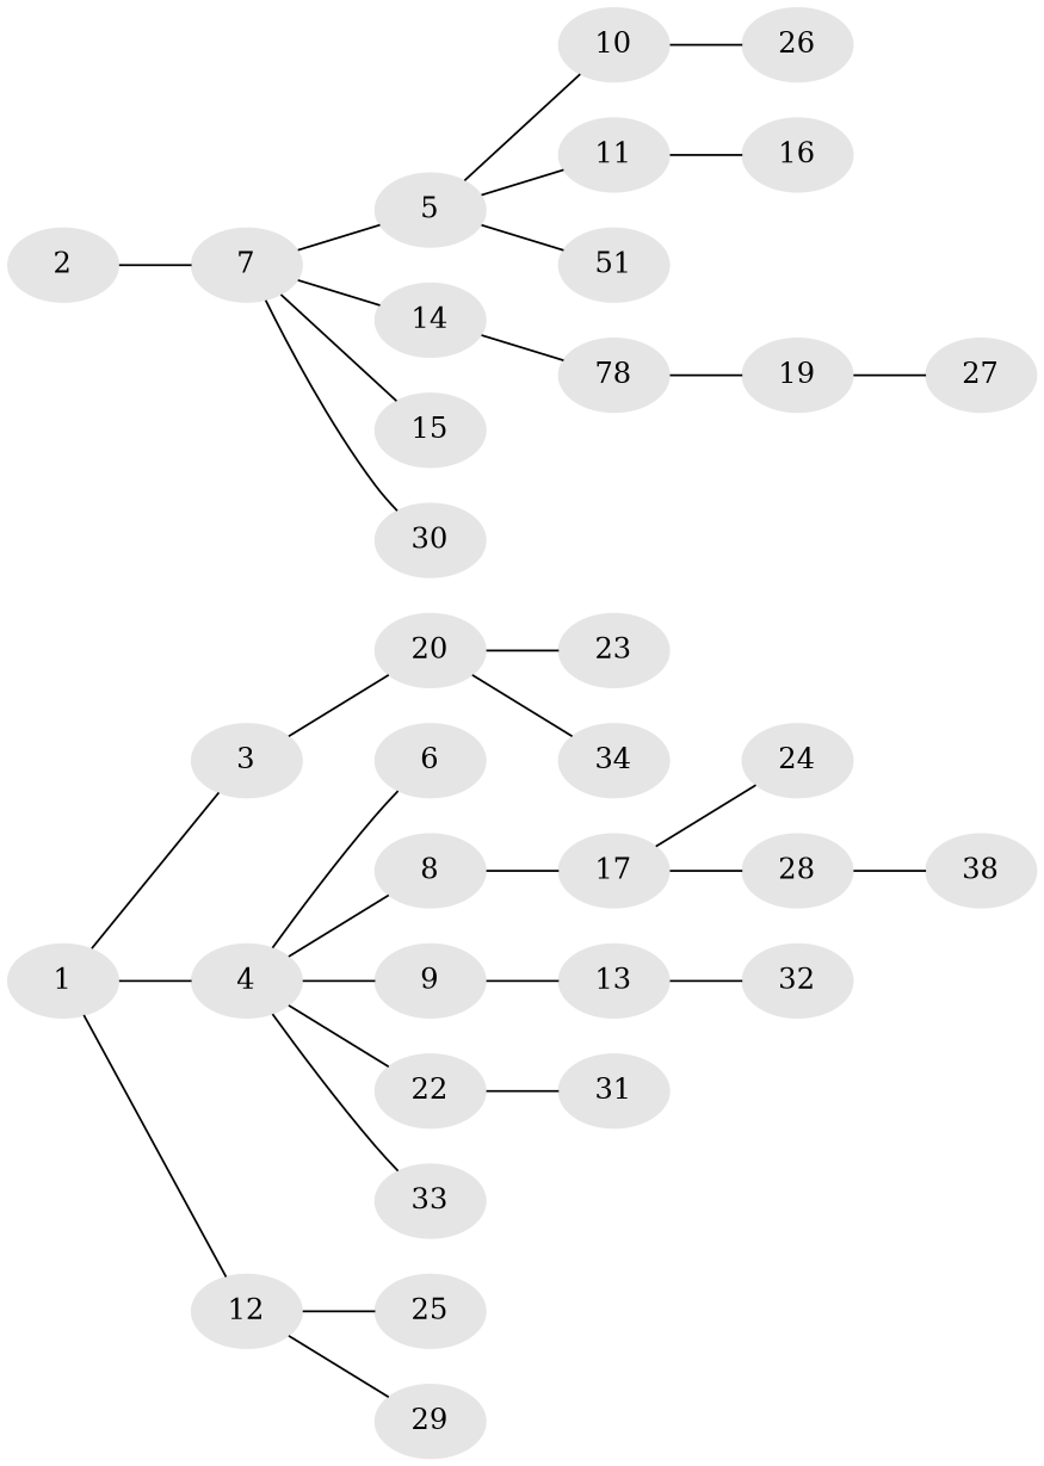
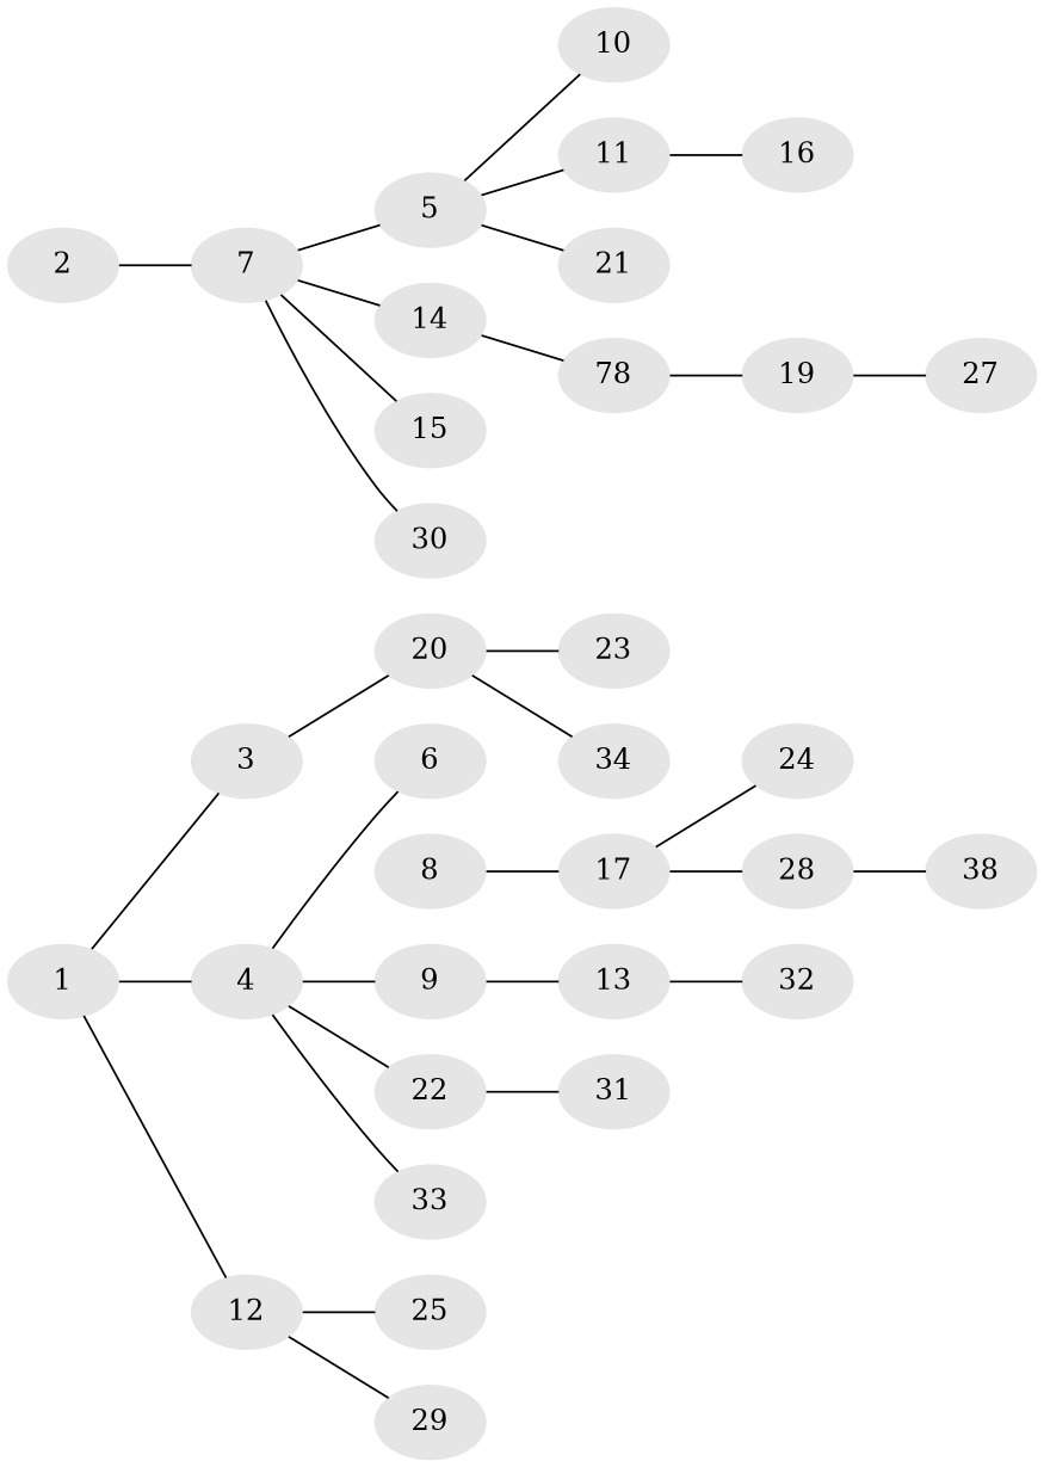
  graph {
    rankdir=LR
    node [color=gray90 style=filled]
    edge [weight=1.0]
    1
    3
    4
    12
    2
    7
    20
    6
    8
    9
    22
    33
    25
    29
    5
    10
    11
-   21 [label=51]
+   21
    14
    15
    30
    23
    34
    17
    13
    31
-   26
    16
    n29 [label=78]
    24
    28
    32
    19
    n34 [label=38]
    27
    1 -- 3
    1 -- 4
    1 -- 12
    3 -- 20
    4 -- 6
-   4 -- 8
    4 -- 9 [weight=5.0]
    4 -- 22
    4 -- 33
    12 -- 25 [weight=2.0]
    12 -- 29
    2 -- 7
    7 -- 5 [weight=4.0]
    7 -- 14
    7 -- 15 [weight=2.0]
    7 -- 30
    20 -- 23 [weight=2.0]
    20 -- 34
    8 -- 17
    9 -- 13
    22 -- 31
    5 -- 10
    5 -- 11
    5 -- 21
-   10 -- 26
    11 -- 16
    14 -- n29
    17 -- 24
    17 -- 28
    13 -- 32
    n29 -- 19 [weight=2.0]
    28 -- n34
    19 -- 27 [weight=2.0]
  }
